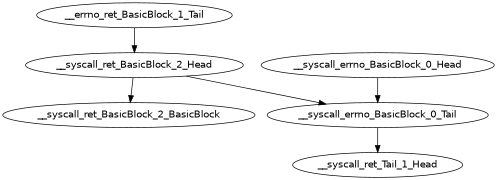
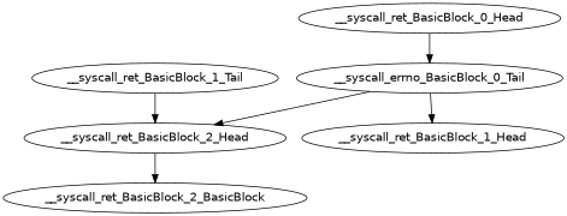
  digraph {
    fontname="DejaVu Sans"
    node [fontname="DejaVu Sans"]
    edge [fontname="DejaVu Sans"]
-   __syscall_ret_BasicBlock_1_Tail [label=__errno_ret_BasicBlock_1_Tail]
+   __syscall_ret_BasicBlock_1_Tail
    __syscall_ret_BasicBlock_2_Head
    n3 [label=__syscall_ret_BasicBlock_2_BasicBlock]
    n4 [label=__syscall_errno_BasicBlock_0_Tail]
-   __syscall_ret_BasicBlock_0_Head [label=__syscall_errno_BasicBlock_0_Head]
-   __syscall_ret_BasicBlock_1_Head [label=__syscall_ret_Tail_1_Head]
+   __syscall_ret_BasicBlock_0_Head
+   __syscall_ret_BasicBlock_1_Head
    __syscall_ret_BasicBlock_1_Tail -> __syscall_ret_BasicBlock_2_Head
    __syscall_ret_BasicBlock_2_Head -> n3
-   __syscall_ret_BasicBlock_2_Head -> n4
+   n4 -> __syscall_ret_BasicBlock_2_Head
    n4 -> __syscall_ret_BasicBlock_1_Head
    __syscall_ret_BasicBlock_0_Head -> n4
  }
